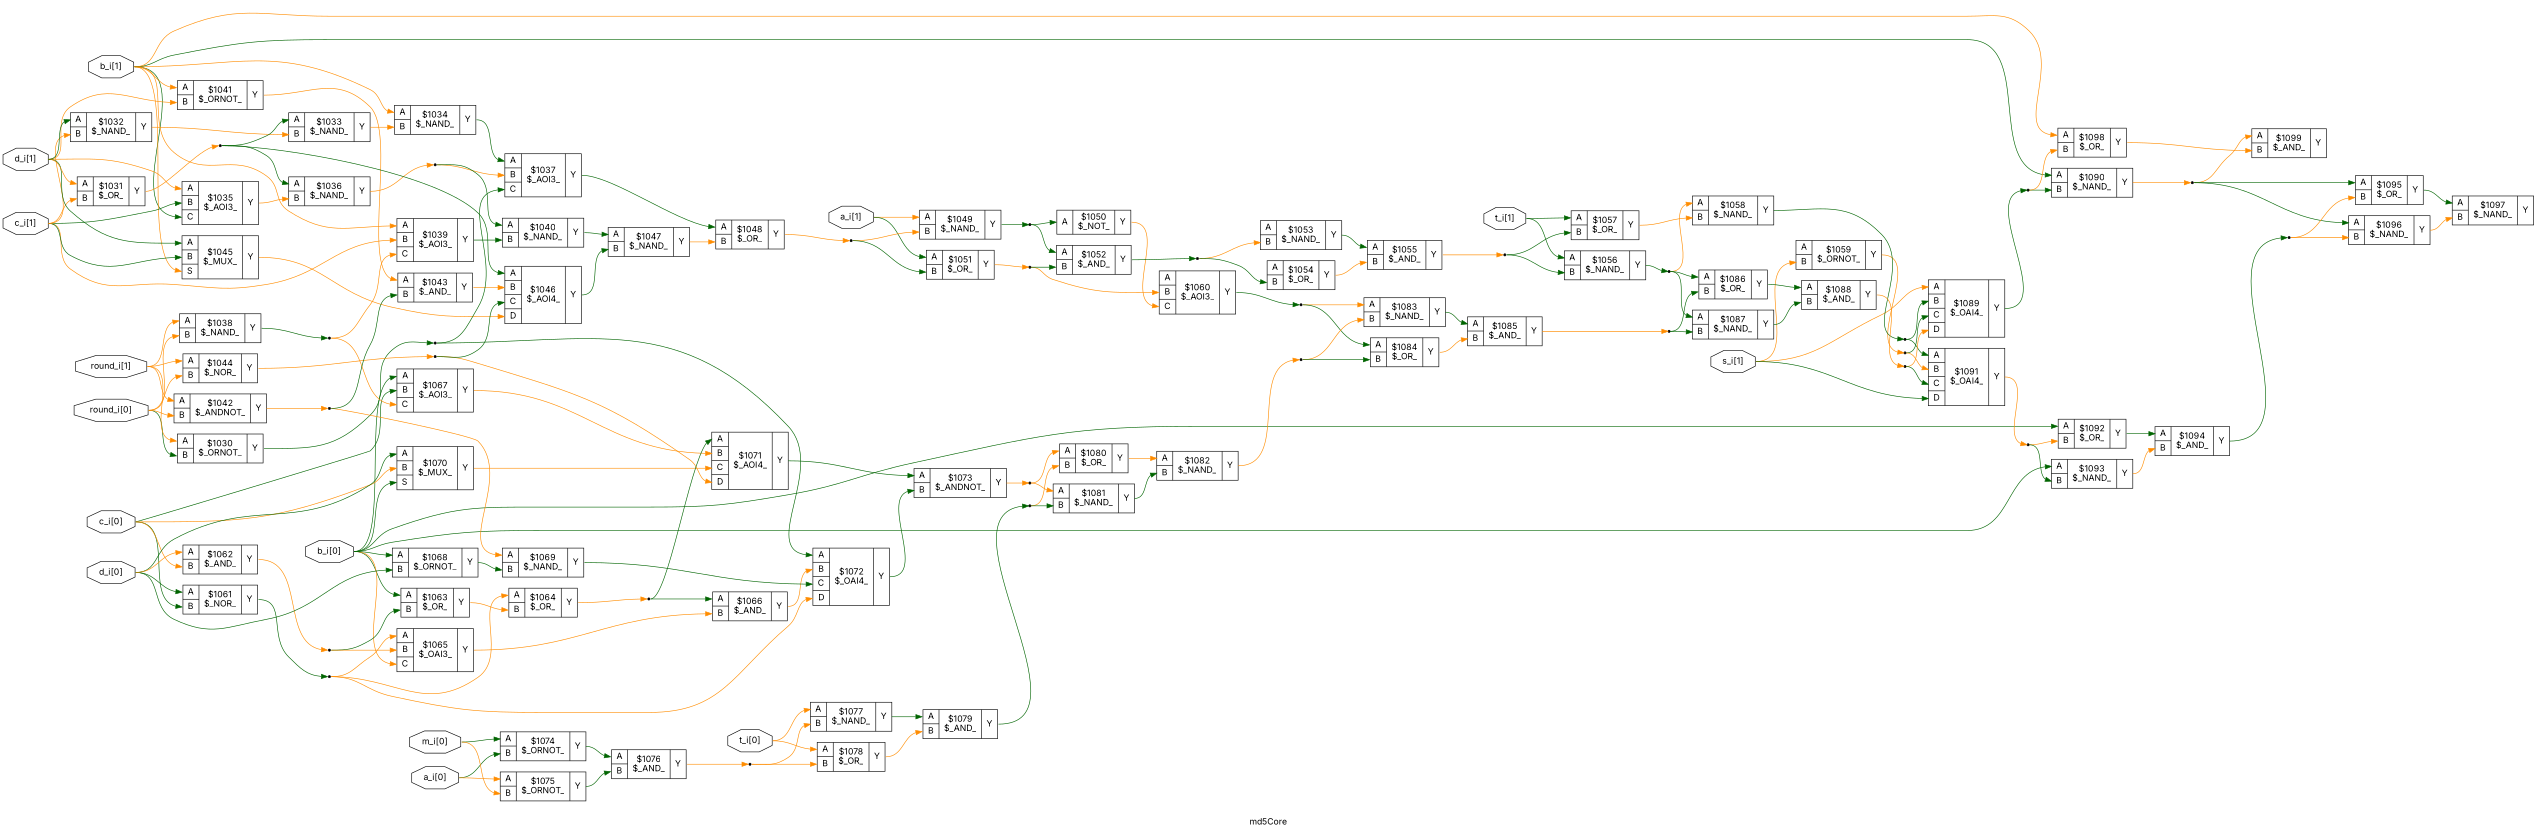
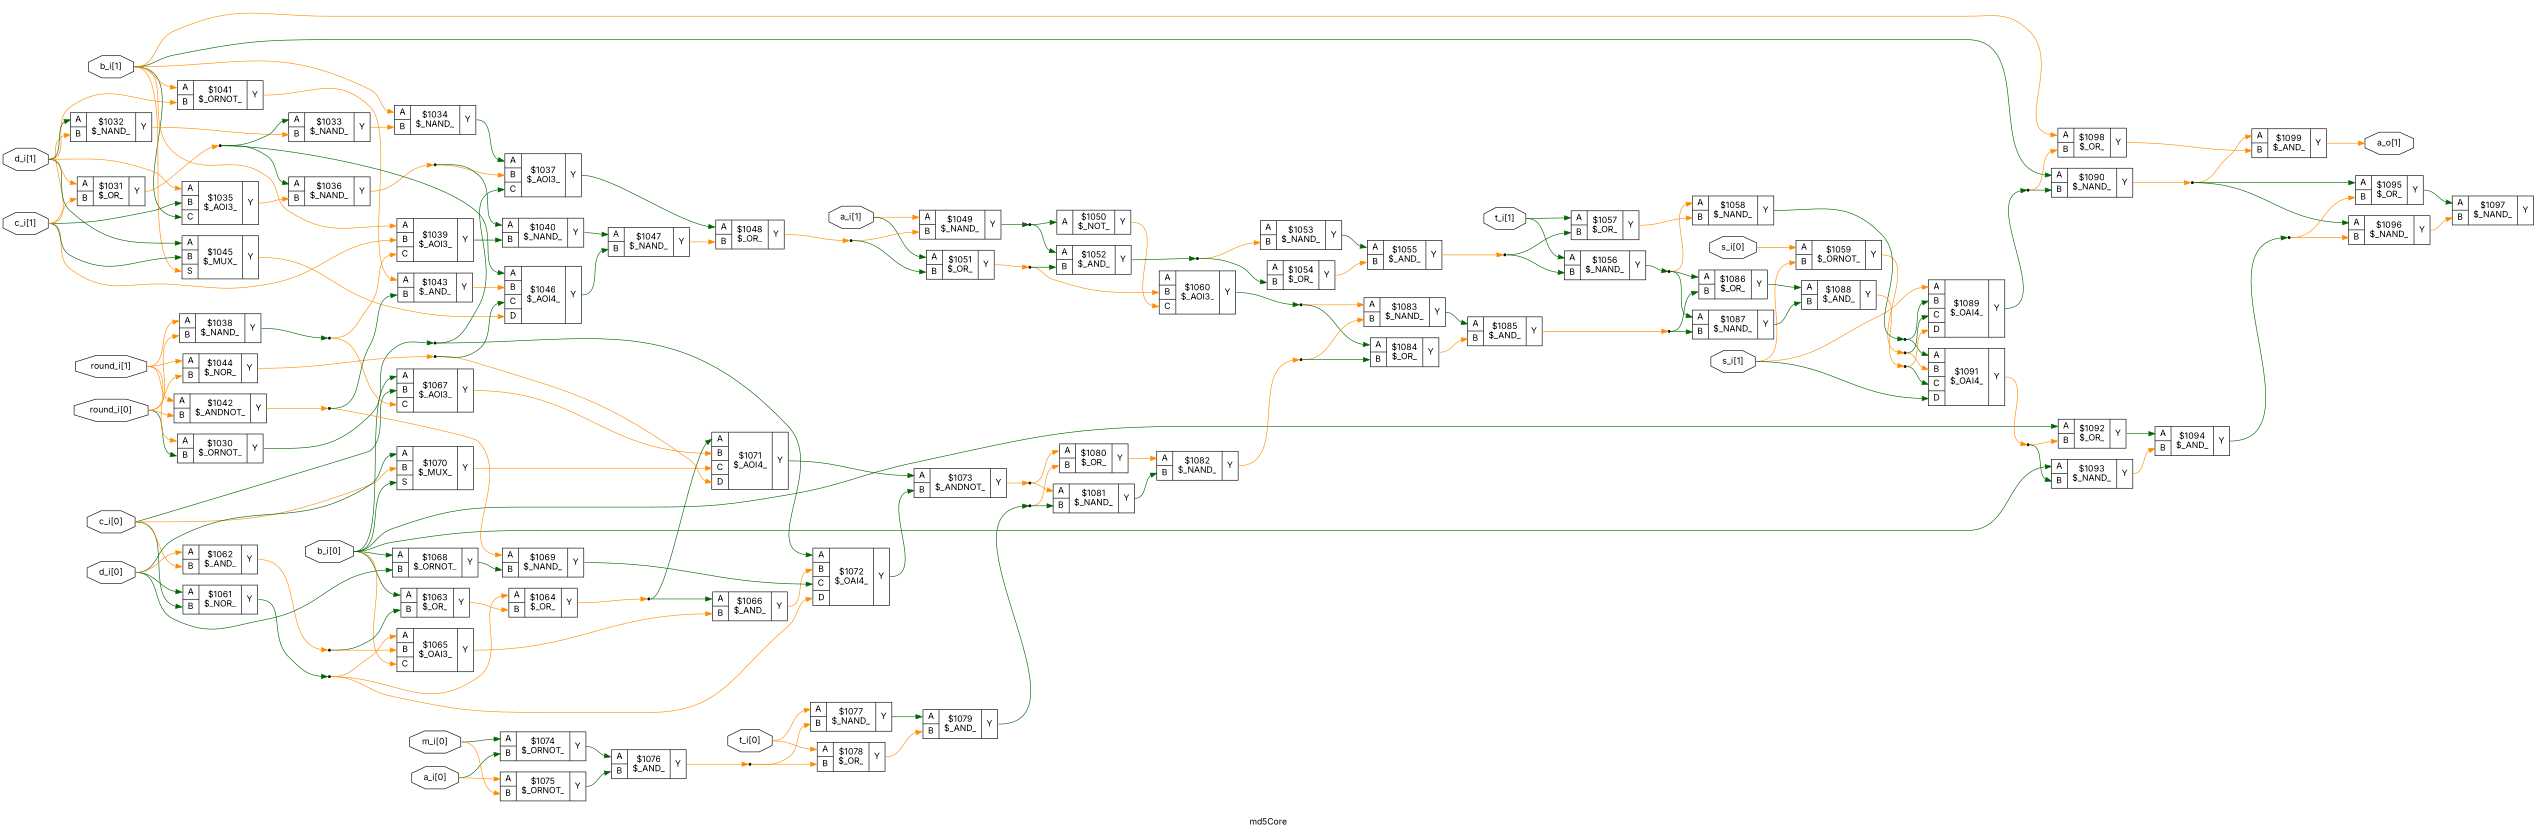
  digraph {
    fontname=Inter
    label=md5Core
    rankdir=LR
    remincross=true
    node [fontname=Inter shape=record]
    edge [color=darkorange fontname=Inter headport="p88:w" tailport=e]
    n69 [color=black fontcolor=black label="a_i[0]" shape=octagon]
    c137 [label="{{<p87> A|<p88> B}|$1074\n$_ORNOT_|{<p89> Y}}"]
    c138 [label="{{<p87> A|<p88> B}|$1075\n$_ORNOT_|{<p89> Y}}"]
    c139 [label="{{<p87> A|<p88> B}|$1076\n$_AND_|{<p89> Y}}"]
    n70 [color=black fontcolor=black label="a_i[1]" shape=octagon]
    c112 [label="{{<p87> A|<p88> B}|$1049\n$_NAND_|{<p89> Y}}"]
    c114 [label="{{<p87> A|<p88> B}|$1051\n$_OR_|{<p89> Y}}"]
    n20 [shape=point]
    n22 [shape=point]
+   n72 [color=black fontcolor=black label="a_o[1]" shape=octagon]
    n73 [color=black fontcolor=black label="b_i[0]" shape=octagon]
    c126 [label="{{<p87> A|<p88> B}|$1063\n$_OR_|{<p89> Y}}"]
    c128 [label="{{<p87> A|<p88> B|<p95> C}|$1065\n$_OAI3_|{<p89> Y}}"]
    c130 [label="{{<p87> A|<p88> B|<p95> C}|$1067\n$_AOI3_|{<p89> Y}}"]
    c131 [label="{{<p87> A|<p88> B}|$1068\n$_ORNOT_|{<p89> Y}}"]
    c133 [label="{{<p87> A|<p88> B|<p106> S}|$1070\n$_MUX_|{<p89> Y}}"]
    c155 [label="{{<p87> A|<p88> B}|$1092\n$_OR_|{<p89> Y}}"]
    c156 [label="{{<p87> A|<p88> B}|$1093\n$_NAND_|{<p89> Y}}"]
    c127 [label="{{<p87> A|<p88> B}|$1064\n$_OR_|{<p89> Y}}"]
    c129 [label="{{<p87> A|<p88> B}|$1066\n$_AND_|{<p89> Y}}"]
    c134 [label="{{<p87> A|<p88> B|<p95> C|<p108> D}|$1071\n$_AOI4_|{<p89> Y}}"]
    c132 [label="{{<p87> A|<p88> B}|$1069\n$_NAND_|{<p89> Y}}"]
    c157 [label="{{<p87> A|<p88> B}|$1094\n$_AND_|{<p89> Y}}"]
    n74 [color=black fontcolor=black label="b_i[1]" shape=octagon]
    c94 [label="{{<p87> A|<p88> B}|$1034\n$_NAND_|{<p89> Y}}"]
    c96 [label="{{<p87> A|<p88> B|<p95> C}|$1035\n$_AOI3_|{<p89> Y}}"]
    c100 [label="{{<p87> A|<p88> B|<p95> C}|$1039\n$_AOI3_|{<p89> Y}}"]
    c102 [label="{{<p87> A|<p88> B}|$1041\n$_ORNOT_|{<p89> Y}}"]
    c107 [label="{{<p87> A|<p88> B|<p106> S}|$1045\n$_MUX_|{<p89> Y}}"]
    c153 [label="{{<p87> A|<p88> B}|$1090\n$_NAND_|{<p89> Y}}"]
    c161 [label="{{<p87> A|<p88> B}|$1098\n$_OR_|{<p89> Y}}"]
    c98 [label="{{<p87> A|<p88> B|<p95> C}|$1037\n$_AOI3_|{<p89> Y}}"]
    c97 [label="{{<p87> A|<p88> B}|$1036\n$_NAND_|{<p89> Y}}"]
    c101 [label="{{<p87> A|<p88> B}|$1040\n$_NAND_|{<p89> Y}}"]
    c104 [label="{{<p87> A|<p88> B}|$1043\n$_AND_|{<p89> Y}}"]
    c109 [label="{{<p87> A|<p88> B|<p95> C|<p108> D}|$1046\n$_AOI4_|{<p89> Y}}"]
    n61 [shape=point]
    c162 [label="{{<p87> A|<p88> B}|$1099\n$_AND_|{<p89> Y}}"]
    n75 [color=black fontcolor=black label="c_i[0]" shape=octagon]
    c124 [label="{{<p87> A|<p88> B}|$1061\n$_NOR_|{<p89> Y}}"]
    c125 [label="{{<p87> A|<p88> B}|$1062\n$_AND_|{<p89> Y}}"]
    n32 [shape=point]
    n33 [shape=point]
    n76 [color=black fontcolor=black label="c_i[1]" shape=octagon]
    c91 [label="{{<p87> A|<p88> B}|$1031\n$_OR_|{<p89> Y}}"]
    c92 [label="{{<p87> A|<p88> B}|$1032\n$_NAND_|{<p89> Y}}"]
    n2 [shape=point]
    c93 [label="{{<p87> A|<p88> B}|$1033\n$_NAND_|{<p89> Y}}"]
    n77 [color=black fontcolor=black label="d_i[0]" shape=octagon]
    n78 [color=black fontcolor=black label="d_i[1]" shape=octagon]
    n79 [color=black fontcolor=black label="m_i[0]" shape=octagon]
    c116 [label="{{<p87> A|<p88> B}|$1053\n$_NAND_|{<p89> Y}}"]
    c118 [label="{{<p87> A|<p88> B}|$1055\n$_AND_|{<p89> Y}}"]
    c117 [label="{{<p87> A|<p88> B}|$1054\n$_OR_|{<p89> Y}}"]
    c123 [label="{{<p87> A|<p88> B|<p95> C}|$1060\n$_AOI3_|{<p89> Y}}"]
    n31 [shape=point]
    n81 [color=black fontcolor=black label="round_i[0]" shape=octagon]
    c90 [label="{{<p87> A|<p88> B}|$1030\n$_ORNOT_|{<p89> Y}}"]
    c99 [label="{{<p87> A|<p88> B}|$1038\n$_NAND_|{<p89> Y}}"]
    c103 [label="{{<p87> A|<p88> B}|$1042\n$_ANDNOT_|{<p89> Y}}"]
    c105 [label="{{<p87> A|<p88> B}|$1044\n$_NOR_|{<p89> Y}}"]
    n1 [shape=point]
    n9 [shape=point]
    n13 [shape=point]
    n15 [shape=point]
    n82 [color=black fontcolor=black label="round_i[1]" shape=octagon]
+   n83 [color=black fontcolor=black label="s_i[0]" shape=octagon]
    c122 [label="{{<p87> A|<p88> B}|$1059\n$_ORNOT_|{<p89> Y}}"]
    n30 [shape=point]
    n84 [color=black fontcolor=black label="s_i[1]" shape=octagon]
    c152 [label="{{<p87> A|<p88> B|<p95> C|<p108> D}|$1089\n$_OAI4_|{<p89> Y}}"]
    c154 [label="{{<p87> A|<p88> B|<p95> C|<p108> D}|$1091\n$_OAI4_|{<p89> Y}}"]
    n60 [shape=point]
    n62 [shape=point]
    n85 [color=black fontcolor=black label="t_i[0]" shape=octagon]
    c140 [label="{{<p87> A|<p88> B}|$1077\n$_NAND_|{<p89> Y}}"]
    c141 [label="{{<p87> A|<p88> B}|$1078\n$_OR_|{<p89> Y}}"]
    c142 [label="{{<p87> A|<p88> B}|$1079\n$_AND_|{<p89> Y}}"]
    n86 [color=black fontcolor=black label="t_i[1]" shape=octagon]
    c119 [label="{{<p87> A|<p88> B}|$1056\n$_NAND_|{<p89> Y}}"]
    c120 [label="{{<p87> A|<p88> B}|$1057\n$_OR_|{<p89> Y}}"]
    n27 [shape=point]
    c121 [label="{{<p87> A|<p88> B}|$1058\n$_NAND_|{<p89> Y}}"]
    c135 [label="{{<p87> A|<p88> B|<p95> C|<p108> D}|$1072\n$_OAI4_|{<p89> Y}}"]
    c111 [label="{{<p87> A|<p88> B}|$1048\n$_OR_|{<p89> Y}}"]
    n7 [shape=point]
    n19 [shape=point]
    c110 [label="{{<p87> A|<p88> B}|$1047\n$_NAND_|{<p89> Y}}"]
    c113 [label="{{<p87> A}|$1050\n$_NOT_|{<p89> Y}}"]
    c115 [label="{{<p87> A|<p88> B}|$1052\n$_AND_|{<p89> Y}}"]
    n23 [shape=point]
    n26 [shape=point]
    c149 [label="{{<p87> A|<p88> B}|$1086\n$_OR_|{<p89> Y}}"]
    c150 [label="{{<p87> A|<p88> B}|$1087\n$_NAND_|{<p89> Y}}"]
    n29 [shape=point]
    c146 [label="{{<p87> A|<p88> B}|$1083\n$_NAND_|{<p89> Y}}"]
    c147 [label="{{<p87> A|<p88> B}|$1084\n$_OR_|{<p89> Y}}"]
    n35 [shape=point]
    c136 [label="{{<p87> A|<p88> B}|$1073\n$_ANDNOT_|{<p89> Y}}"]
    n44 [shape=point]
    c143 [label="{{<p87> A|<p88> B}|$1080\n$_OR_|{<p89> Y}}"]
    c144 [label="{{<p87> A|<p88> B}|$1081\n$_NAND_|{<p89> Y}}"]
    n47 [shape=point]
    n50 [shape=point]
    c145 [label="{{<p87> A|<p88> B}|$1082\n$_NAND_|{<p89> Y}}"]
    n53 [shape=point]
    c148 [label="{{<p87> A|<p88> B}|$1085\n$_AND_|{<p89> Y}}"]
    n56 [shape=point]
    c151 [label="{{<p87> A|<p88> B}|$1088\n$_AND_|{<p89> Y}}"]
    n59 [shape=point]
    c158 [label="{{<p87> A|<p88> B}|$1095\n$_OR_|{<p89> Y}}"]
    c159 [label="{{<p87> A|<p88> B}|$1096\n$_NAND_|{<p89> Y}}"]
    n65 [shape=point]
    c160 [label="{{<p87> A|<p88> B}|$1097\n$_NAND_|{<p89> Y}}"]
    n69 -> c137 [color=darkgreen]
    n69 -> c138 [headport="p87:w"]
    c137 -> c139 [color=darkgreen headport="p87:w" tailport="p89:e"]
    c138 -> c139 [color=darkgreen tailport="p89:e"]
    c139 -> n47 [headport=w tailport="p89:e"]
    n70 -> c112 [headport="p87:w"]
    n70 -> c114 [color=darkgreen headport="p87:w"]
    c112 -> n20 [color=darkgreen headport=w tailport="p89:e"]
    c114 -> n22 [headport=w tailport="p89:e"]
    n20 -> c113 [color=darkgreen headport="p87:w"]
    n20 -> c115 [color=darkgreen headport="p87:w"]
    n22 -> c123
    n22 -> c115 [color=darkgreen]
    n73 -> c126 [color=darkgreen headport="p87:w"]
    n73 -> c128 [headport="p95:w"]
    n73 -> c130 [color=darkgreen headport="p87:w"]
    n73 -> c131 [color=darkgreen headport="p87:w"]
    n73 -> c133 [color=darkgreen headport="p106:w"]
    n73 -> c155 [color=darkgreen headport="p87:w"]
    n73 -> c156 [color=darkgreen headport="p87:w"]
    c126 -> c127 [tailport="p89:e"]
    c128 -> c129 [tailport="p89:e"]
    c130 -> c134 [tailport="p89:e"]
    c131 -> c132 [color=darkgreen tailport="p89:e"]
    c133 -> c134 [headport="p95:w" tailport="p89:e"]
    c155 -> c157 [color=darkgreen headport="p87:w" tailport="p89:e"]
    c156 -> c157 [tailport="p89:e"]
    c127 -> n35 [headport=w tailport="p89:e"]
    c129 -> c135 [tailport="p89:e"]
    c134 -> c136 [color=darkgreen headport="p87:w" tailport="p89:e"]
    c132 -> c135 [color=darkgreen headport="p95:w" tailport="p89:e"]
    c157 -> n65 [color=darkgreen headport=w tailport="p89:e"]
    n74 -> c94 [headport="p87:w"]
    n74 -> c96 [color=darkgreen headport="p95:w"]
    n74 -> c100 [headport="p87:w"]
    n74 -> c102 [headport="p87:w"]
    n74 -> c107 [headport="p106:w"]
    n74 -> c153 [color=darkgreen headport="p87:w"]
    n74 -> c161 [headport="p87:w"]
    c94 -> c98 [color=darkgreen headport="p87:w" tailport="p89:e"]
    c96 -> c97 [tailport="p89:e"]
    c100 -> c101 [color=darkgreen tailport="p89:e"]
    c102 -> c104 [headport="p87:w" tailport="p89:e"]
    c107 -> c109 [headport="p108:w" tailport="p89:e"]
    c153 -> n61 [headport=w tailport="p89:e"]
    c161 -> c162 [tailport="p89:e"]
    c98 -> c111 [color=darkgreen headport="p87:w" tailport="p89:e"]
    c97 -> n7 [headport=w tailport="p89:e"]
    c101 -> c110 [color=darkgreen headport="p87:w" tailport="p89:e"]
    c104 -> c109 [tailport="p89:e"]
    c109 -> c110 [color=darkgreen tailport="p89:e"]
    n61 -> c162 [headport="p87:w"]
    n61 -> c158 [color=darkgreen headport="p87:w"]
    n61 -> c159 [color=darkgreen headport="p87:w"]
+   c162 -> n72 [headport=w tailport="p89:e"]
    n75 -> c130 [color=darkgreen]
    n75 -> c133
    n75 -> c124 [color=darkgreen]
    n75 -> c125
    c124 -> n32 [color=darkgreen headport=w tailport="p89:e"]
    c125 -> n33 [headport=w tailport="p89:e"]
    n32 -> c128 [headport="p87:w"]
    n32 -> c127 [headport="p87:w"]
    n32 -> c135 [headport="p108:w"]
    n33 -> c126 [color=darkgreen]
    n33 -> c128
    n76 -> c96 [color=darkgreen]
    n76 -> c100
    n76 -> c107 [color=darkgreen]
    n76 -> c91
    n76 -> c92
    c91 -> n2 [headport=w tailport="p89:e"]
    c92 -> c93 [tailport="p89:e"]
    n2 -> c97 [color=darkgreen headport="p87:w"]
    n2 -> c109 [color=darkgreen headport="p87:w"]
    n2 -> c93 [color=darkgreen headport="p87:w"]
    c93 -> c94 [tailport="p89:e"]
    n77 -> c131 [color=darkgreen]
    n77 -> c133 [color=darkgreen headport="p87:w"]
    n77 -> c124 [color=darkgreen headport="p87:w"]
    n77 -> c125 [headport="p87:w"]
    n78 -> c96 [headport="p87:w"]
    n78 -> c102
    n78 -> c107 [color=darkgreen headport="p87:w"]
    n78 -> c91 [headport="p87:w"]
    n78 -> c92 [color=darkgreen headport="p87:w"]
    n79 -> c137 [color=darkgreen headport="p87:w"]
    n79 -> c138
    c116 -> c118 [color=darkgreen headport="p87:w" tailport="p89:e"]
    c118 -> n26 [headport=w tailport="p89:e"]
    c117 -> c118 [tailport="p89:e"]
    c123 -> n31 [color=darkgreen headport=w tailport="p89:e"]
    n31 -> c146 [headport="p87:w"]
    n31 -> c147 [color=darkgreen headport="p87:w"]
    n81 -> c90 [color=darkgreen]
    n81 -> c99
    n81 -> c103
    n81 -> c105
    c90 -> n1 [color=darkgreen headport=w tailport="p89:e"]
    c99 -> n9 [color=darkgreen headport=w tailport="p89:e"]
    c103 -> n13 [headport=w tailport="p89:e"]
    c105 -> n15 [headport=w tailport="p89:e"]
    n1 -> c98 [color=darkgreen headport="p95:w"]
    n1 -> c135 [color=darkgreen headport="p87:w"]
    n9 -> c130 [headport="p95:w"]
    n9 -> c100 [headport="p95:w"]
    n13 -> c132 [headport="p87:w"]
    n13 -> c104 [color=darkgreen]
    n15 -> c134 [headport="p108:w"]
    n15 -> c109 [color=darkgreen headport="p95:w"]
    n82 -> c90 [headport="p87:w"]
    n82 -> c99 [headport="p87:w"]
    n82 -> c103 [headport="p87:w"]
    n82 -> c105 [headport="p87:w"]
+   n83 -> c122 [headport="p87:w"]
    c122 -> n30 [headport=w tailport="p89:e"]
    n30 -> c152 [color=darkgreen headport="p95:w"]
    n30 -> c154
    n84 -> c122
    n84 -> c152 [headport="p87:w"]
    n84 -> c154 [color=darkgreen headport="p108:w"]
    c152 -> n60 [color=darkgreen headport=w tailport="p89:e"]
    c154 -> n62 [headport=w tailport="p89:e"]
    n60 -> c153 [color=darkgreen]
    n60 -> c161
    n62 -> c155
    n62 -> c156 [color=darkgreen]
    n85 -> c140 [headport="p87:w"]
    n85 -> c141 [headport="p87:w"]
    c140 -> c142 [color=darkgreen headport="p87:w" tailport="p89:e"]
    c141 -> c142 [tailport="p89:e"]
    c142 -> n50 [color=darkgreen headport=w tailport="p89:e"]
    n86 -> c119 [color=darkgreen headport="p87:w"]
    n86 -> c120 [color=darkgreen headport="p87:w"]
    c119 -> n27 [color=darkgreen headport=w tailport="p89:e"]
    c120 -> c121 [tailport="p89:e"]
    n27 -> c121 [headport="p87:w"]
    n27 -> c149 [color=darkgreen headport="p87:w"]
    n27 -> c150 [color=darkgreen headport="p87:w"]
    c121 -> n29 [color=darkgreen headport=w tailport="p89:e"]
    c135 -> c136 [color=darkgreen tailport="p89:e"]
    c111 -> n19 [headport=w tailport="p89:e"]
    n7 -> c98
    n7 -> c101 [color=darkgreen headport="p87:w"]
    n19 -> c112
    n19 -> c114 [color=darkgreen]
    c110 -> c111 [tailport="p89:e"]
    c113 -> c123 [headport="p95:w" tailport="p89:e"]
    c115 -> n23 [color=darkgreen headport=w tailport="p89:e"]
    n23 -> c116
    n23 -> c117 [color=darkgreen]
    n26 -> c119 [color=darkgreen]
    n26 -> c120 [color=darkgreen]
    c149 -> c151 [color=darkgreen headport="p87:w" tailport="p89:e"]
    c150 -> c151 [color=darkgreen tailport="p89:e"]
    n29 -> c152 [color=darkgreen]
    n29 -> c154 [color=darkgreen headport="p87:w"]
    c146 -> c148 [color=darkgreen headport="p87:w" tailport="p89:e"]
    c147 -> c148 [tailport="p89:e"]
    n35 -> c129 [color=darkgreen headport="p87:w"]
    n35 -> c134 [color=darkgreen headport="p87:w"]
    c136 -> n44 [headport=w tailport="p89:e"]
    n44 -> c143 [headport="p87:w"]
    n44 -> c144 [headport="p87:w"]
    c143 -> c145 [headport="p87:w" tailport="p89:e"]
    c144 -> c145 [color=darkgreen tailport="p89:e"]
    n47 -> c140
    n47 -> c141
    n50 -> c143
    n50 -> c144 [color=darkgreen]
    c145 -> n53 [headport=w tailport="p89:e"]
    n53 -> c146
    n53 -> c147 [color=darkgreen]
    c148 -> n56 [headport=w tailport="p89:e"]
    n56 -> c149 [color=darkgreen]
    n56 -> c150 [color=darkgreen]
    c151 -> n59 [headport=w tailport="p89:e"]
    n59 -> c152 [headport="p108:w"]
    n59 -> c154 [color=darkgreen headport="p95:w"]
    c158 -> c160 [color=darkgreen headport="p87:w" tailport="p89:e"]
    c159 -> c160 [tailport="p89:e"]
    n65 -> c158
    n65 -> c159
  }
